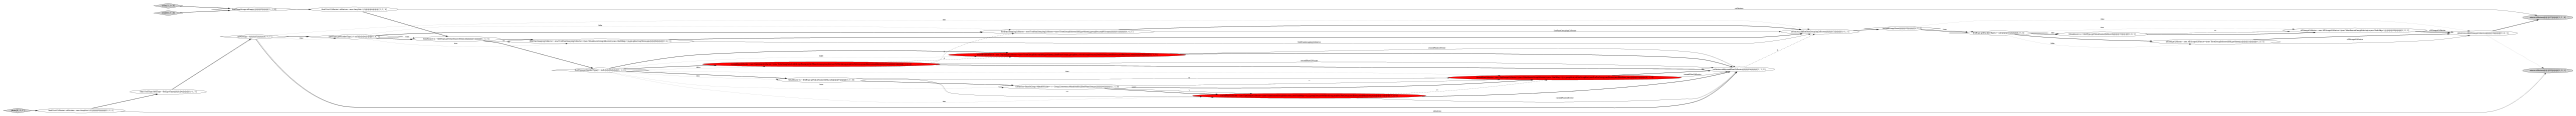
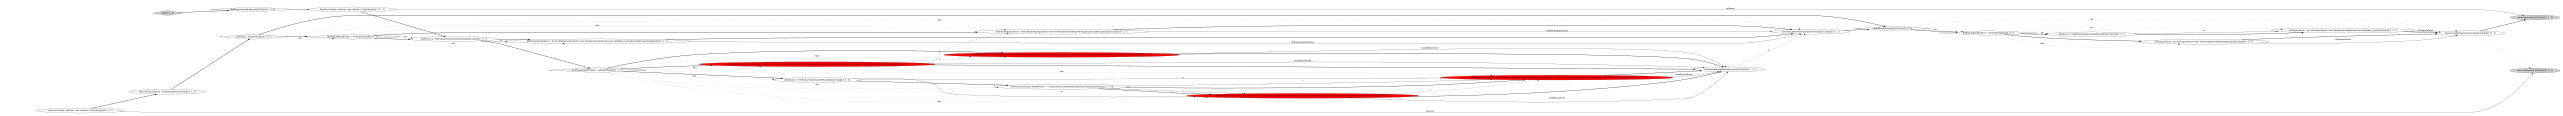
  digraph {
    fontname="PT Serif"
    rankdir=LR
    node [fillcolor=white fontname="PT Serif" shape=ellipse style=filled]
    edge [fontname="PT Serif" style=bold]
    n1 [label="final List<Collector> collectors = new ArrayList<>(1)@@@6@@@['1', '1', '0']"]
    n2 [label="ValueSource vs = fieldType.getValueSource(field,null)@@@7@@@['1', '1', '1']"]
    n3 [fillcolor=lightgray label="return collectors@@@17@@@['1', '1', '0']"]
    n4 [label="collectors.add(allGroupsCollector)@@@23@@@['0', '0', '1']"]
    n5 [fillcolor=lightgray label="return collectors@@@25@@@['0', '0', '1']"]
    n6 [label="fieldType.getNumberType() != null@@@8@@@['1', '1', '0']" shape=diamond]
    n7 [label="firstPassGroupingCollector = new FirstPassGroupingCollector<>(new ValueSourceGroupSelector(vs,new HashMap<>()),groupSort,topNGroups)@@@8@@@['0', '0', '1']"]
    n8 [fillcolor=red label="secondPassCollector = new TopGroupsCollector<>(new ValueSourceGroupSelector(vs,new HashMap<>()),v,groupSort,withinGroupSort,maxDocPerGroup,needScores,needMaxScore,true)@@@11@@@['0', '1', '0']"]
    n9 [fillcolor=red label="secondPassCollector = new TopGroupsCollector<>(new TermGroupSelector(field.getName()),firstPhaseGroups,groupSort,sortWithinGroup,maxDocPerGroup,needScores,needMaxScore,true)@@@14@@@['1', '0', '0']"]
    n10 [fillcolor=red label="secondPassCollector = new TopGroupsCollector<>(new ValueSourceGroupSelector(vs,new HashMap<>()),v,groupSort,sortWithinGroup,maxDocPerGroup,needScores,needMaxScore,true)@@@11@@@['1', '0', '0']"]
    n11 [label="ValueSource vs = fieldType.getValueSource(field,null)@@@9@@@['1', '1', '0']"]
    n12 [label="Collection<SearchGroup<MutableValue>> v = GroupConverter.toMutable(field,firstPhaseGroups)@@@10@@@['1', '1', '0']"]
    n13 [fillcolor=red label="secondPassCollector = new TopGroupsCollector<>(new TermGroupSelector(field.getName()),firstPhaseGroups,groupSort,withinGroupSort,maxDocPerGroup,needScores,needMaxScore,true)@@@14@@@['0', '1', '0']"]
    n14 [label="collectors.add(firstPassGroupingCollector)@@@13@@@['0', '0', '1']"]
    n15 [label="collectors.add(secondPassCollector)@@@16@@@['1', '1', '0']"]
    n16 [label="firstPassGroupingCollector = new FirstPassGroupingCollector<>(new TermGroupSelector(field.getName()),groupSort,topNGroups)@@@11@@@['0', '0', '1']"]
    n17 [label="topNGroups > 0@@@5@@@['0', '0', '1']" shape=diamond]
    n18 [label="includeGroupCount@@@15@@@['0', '0', '1']" shape=diamond]
    n19 [label="fieldType.getNumberType() != null@@@6@@@['0', '0', '1']" shape=diamond]
    n20 [label="fieldType.getNumberType() != null@@@16@@@['0', '0', '1']" shape=diamond]
    n21 [label="allGroupsCollector = new AllGroupsCollector<>(new TermGroupSelector(field.getName()))@@@21@@@['0', '0', '1']"]
    n22 [label="ValueSource vs = fieldType.getValueSource(field,null)@@@17@@@['0', '0', '1']"]
    n23 [label="allGroupsCollector = new AllGroupsCollector<>(new ValueSourceGroupSelector(vs,new HashMap<>()))@@@18@@@['0', '0', '1']"]
-   n24 [fillcolor=lightgray label="create['0', '0', '1']" shape=diamond]
    n25 [label="final List<Collector> collectors = new ArrayList<>(2)@@@3@@@['0', '0', '1']"]
    n26 [label="final FieldType fieldType = field.getType()@@@4@@@['0', '0', '1']"]
    n27 [label="firstPhaseGroups.isEmpty()@@@3@@@['1', '1', '0']" shape=diamond]
    n28 [fillcolor=lightgray label="create['0', '1', '0']" shape=diamond]
-   n29 [fillcolor=lightgray label="create['1', '0', '0']" shape=diamond]
    n1 -> n2
    n1 -> n3 [label=collectors style=solid]
    n2 -> n6
    n2 -> n7
    n2 -> n7 [label=vs style=solid]
    n4 -> n3
    n4 -> n5 [style=dotted]
    n6 -> n8 [label=true style=dotted]
    n6 -> n9
    n6 -> n9 [label=false style=dotted]
    n6 -> n10 [label=true style=dotted]
    n6 -> n11
    n6 -> n11 [label=true style=dotted]
    n6 -> n12 [label=true style=dotted]
    n6 -> n13
    n6 -> n13 [label=false style=dotted]
    n7 -> n14
    n7 -> n14 [label=firstPassGroupingCollector style=solid]
    n8 -> n15 [label=secondPassCollector style=solid]
    n8 -> n15
    n9 -> n13 [label=0 style=dashed]
    n9 -> n15
    n9 -> n15 [label=secondPassCollector style=solid]
    n9 -> n16 [label=0 style=dashed]
    n10 -> n8 [label=0 style=dashed]
    n10 -> n15 [label=secondPassCollector style=solid]
    n10 -> n15
    n11 -> n8 [label=vs style=solid]
    n11 -> n10 [label=vs style=solid]
    n11 -> n12
    n12 -> n8 [label=v style=solid]
    n12 -> n8
    n12 -> n10
    n12 -> n10 [label=v style=solid]
    n13 -> n15 [label=secondPassCollector style=solid]
    n13 -> n15
    n14 -> n18
    n15 -> n14 [label=0 style=dashed]
    n16 -> n14
    n16 -> n14 [label=firstPassGroupingCollector style=solid]
    n17 -> n14 [label=true style=dotted]
-   n17 -> n15
+   n17 -> n18
    n17 -> n19
    n17 -> n19 [label=true style=dotted]
    n18 -> n4 [label=false style=dotted]
    n18 -> n20
    n18 -> n20 [label=true style=dotted]
    n19 -> n2
    n19 -> n2 [label=true style=dotted]
    n19 -> n7 [label=true style=dotted]
    n19 -> n16
    n19 -> n16 [label=false style=dotted]
    n20 -> n21 [label=false style=dotted]
    n20 -> n21
    n20 -> n22 [label=true style=dotted]
    n20 -> n22
    n20 -> n23 [label=true style=dotted]
    n21 -> n4 [label=allGroupsCollector style=solid]
    n21 -> n4
    n22 -> n23
    n22 -> n23 [label=vs style=solid]
    n23 -> n4 [label=allGroupsCollector style=solid]
    n23 -> n4
-   n24 -> n25
    n25 -> n5 [label=collectors style=solid]
    n25 -> n26
    n26 -> n17
    n27 -> n1
    n28 -> n27
-   n29 -> n27
  }
